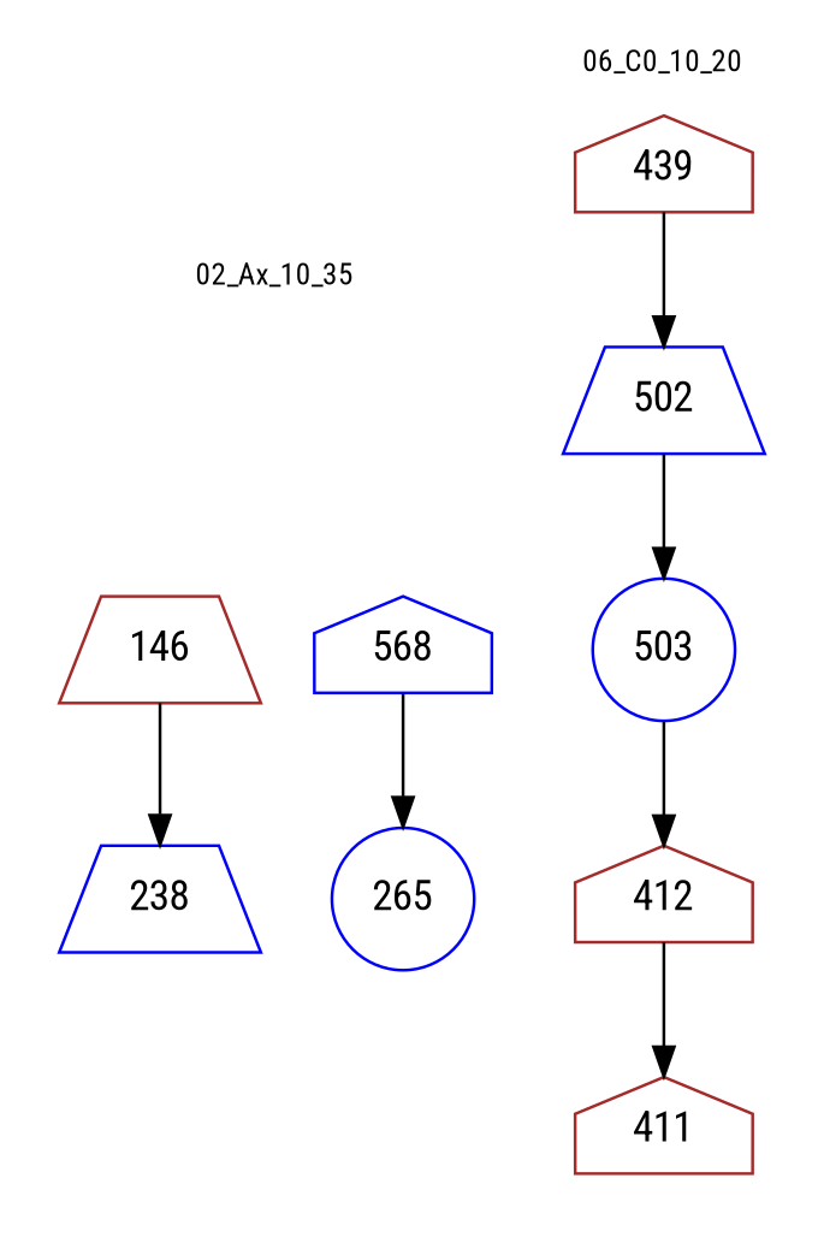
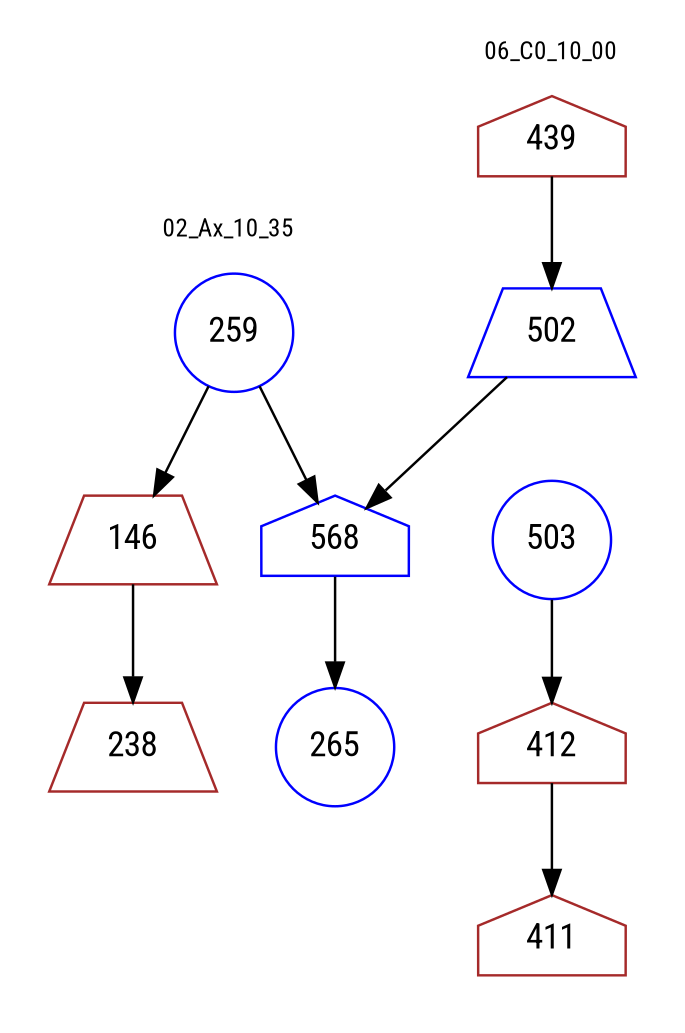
  digraph {
    fontname="Roboto Condensed"
    node [color=blue fontname="Roboto Condensed" shape=house]
    edge [color=black fontname="Roboto Condensed"]
+   n1 [label=259 shape=circle]
    n2 [color=brown label=146 shape=trapezium]
    n3 [label=568]
-   n4 [label=238 shape=trapezium]
+   n4 [color=brown label=238 shape=trapezium]
    n5 [label=265 shape=circle]
    n6 [color=brown label=439]
    n7 [color=brown label=412]
    n8 [label=502 shape=trapezium]
    n9 [color=brown label=411]
    n10 [label=503 shape=circle]
    subgraph cluster_1 {
      color=white
      fontsize=10
      label="02_Ax_10_35"
+     n1
      n2
      n3
      n4
      n5
    }
    subgraph cluster_2 {
      color=white
      fontsize=10
-     label="06_C0_10_20"
+     label="06_C0_10_00"
      n6
      n7
      n8
      n9
      n10
    }
+   n1 -> n2
+   n1 -> n3
    n2 -> n4
    n3 -> n5
    n6 -> n8
    n7 -> n9
-   n8 -> n10
+   n8 -> n3
    n10 -> n7
  }
